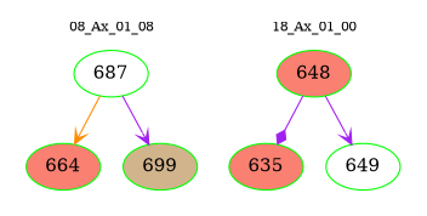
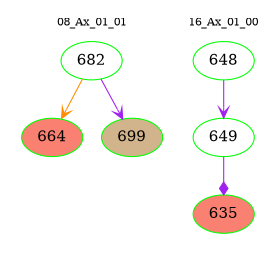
  digraph {
    node [color=green fillcolor=salmon style=filled]
    edge [arrowhead=vee color=purple]
-   n1 [fillcolor=white label=687]
+   n1 [fillcolor=white label=682]
    n2 [label=664]
    n3 [fillcolor=tan label=699]
-   n4 [label=648]
+   n4 [fillcolor=white label=648]
    n5 [label=635]
    n6 [fillcolor=white label=649]
    subgraph cluster_1 {
      color=white
      fontsize=10
-     label="08_Ax_01_08"
+     label="08_Ax_01_01"
      n1
      n2
      n3
    }
    subgraph cluster_2 {
      color=white
      fontsize=10
-     label="18_Ax_01_00"
+     label="16_Ax_01_00"
      n4
      n5
      n6
    }
    n1 -> n2 [color=darkorange]
    n1 -> n3
-   n4 -> n5 [arrowhead=diamond]
+   n6 -> n5 [arrowhead=diamond]
    n4 -> n6
  }
